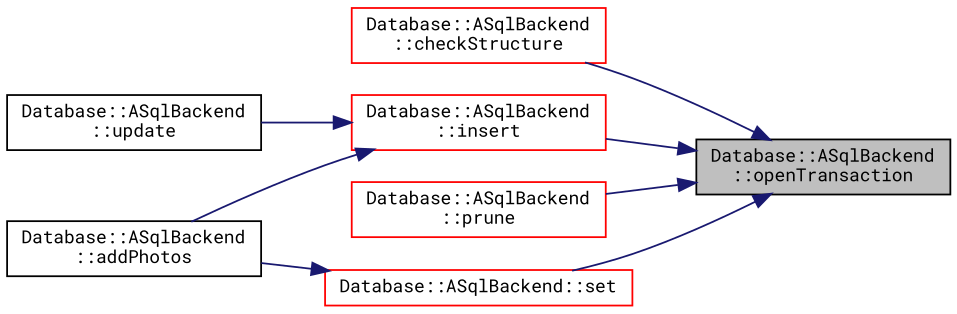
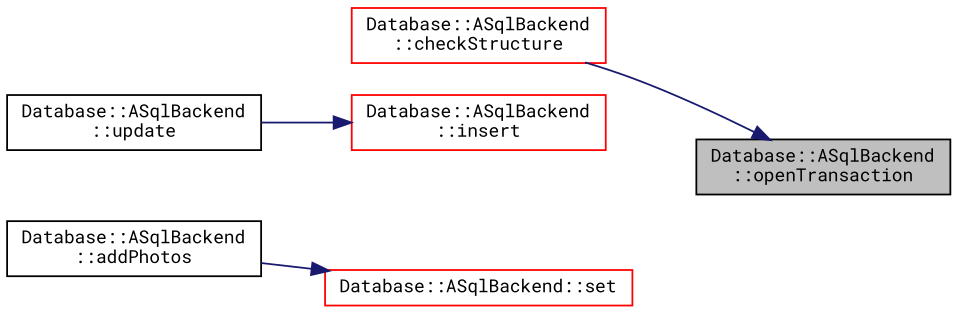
  digraph {
    fontname="Roboto Mono"
    rankdir=RL
    node [color=red fillcolor=white fontname="Roboto Mono" fontsize=10 shape=record style=filled]
    edge [color=midnightblue dir=back fontname="Roboto Mono" fontsize=10 labelfontname=Helvetica labelfontsize=10 style=solid]
    n1 [color=black fillcolor=grey75 fontcolor=black height=0.2 label="Database::ASqlBackend\l::openTransaction" width=0.4]
    n2 [height=0.2 label="Database::ASqlBackend\l::checkStructure" width=0.4]
    n3 [height=0.2 label="Database::ASqlBackend\l::insert" width=0.4]
-   n4 [height=0.2 label="Database::ASqlBackend\l::prune" width=0.4]
    n5 [height=0.2 label="Database::ASqlBackend::set" width=0.4]
    n6 [color=black height=0.2 label="Database::ASqlBackend\l::addPhotos" width=0.4]
    n7 [color=black height=0.2 label="Database::ASqlBackend\l::update" width=0.4]
    n1 -> n2
-   n1 -> n3
-   n1 -> n4
-   n1 -> n5
-   n3 -> n6
    n3 -> n7
    n5 -> n6
  }
